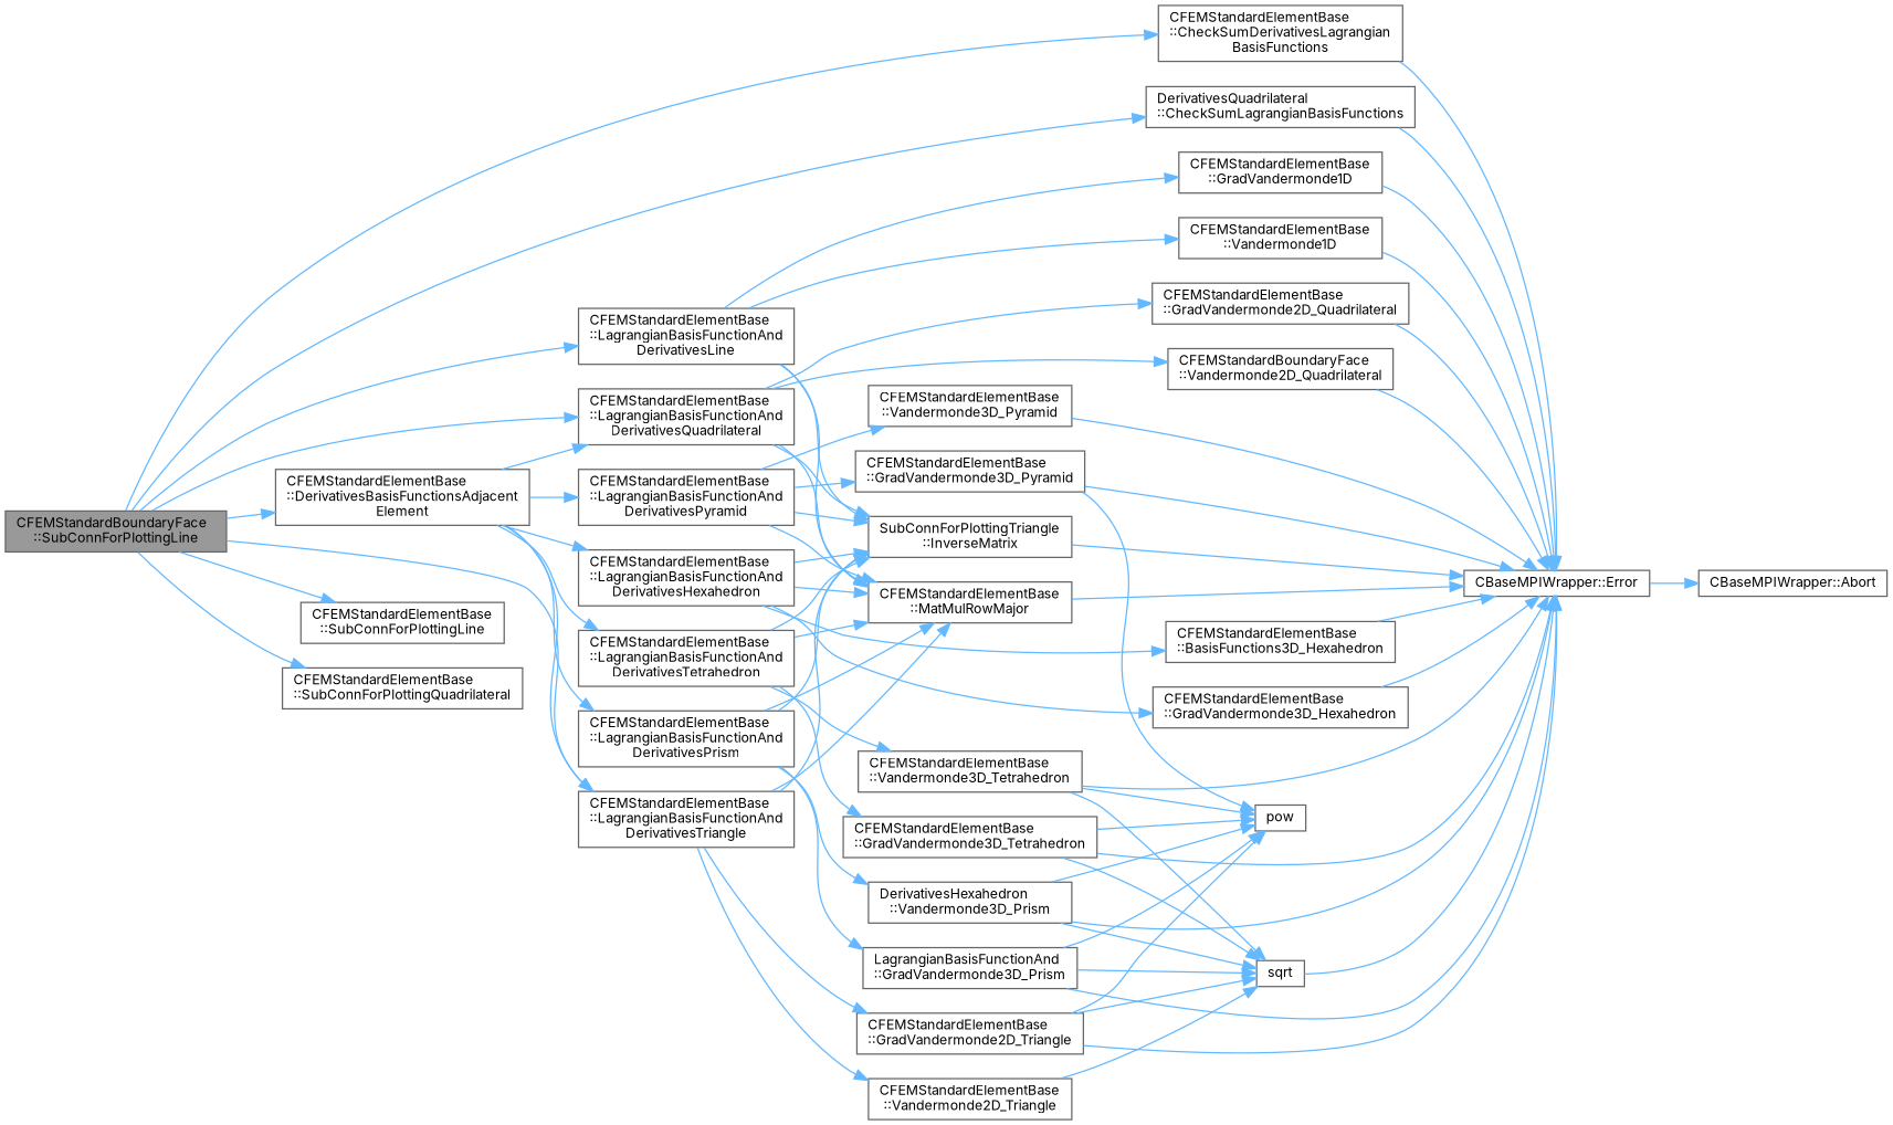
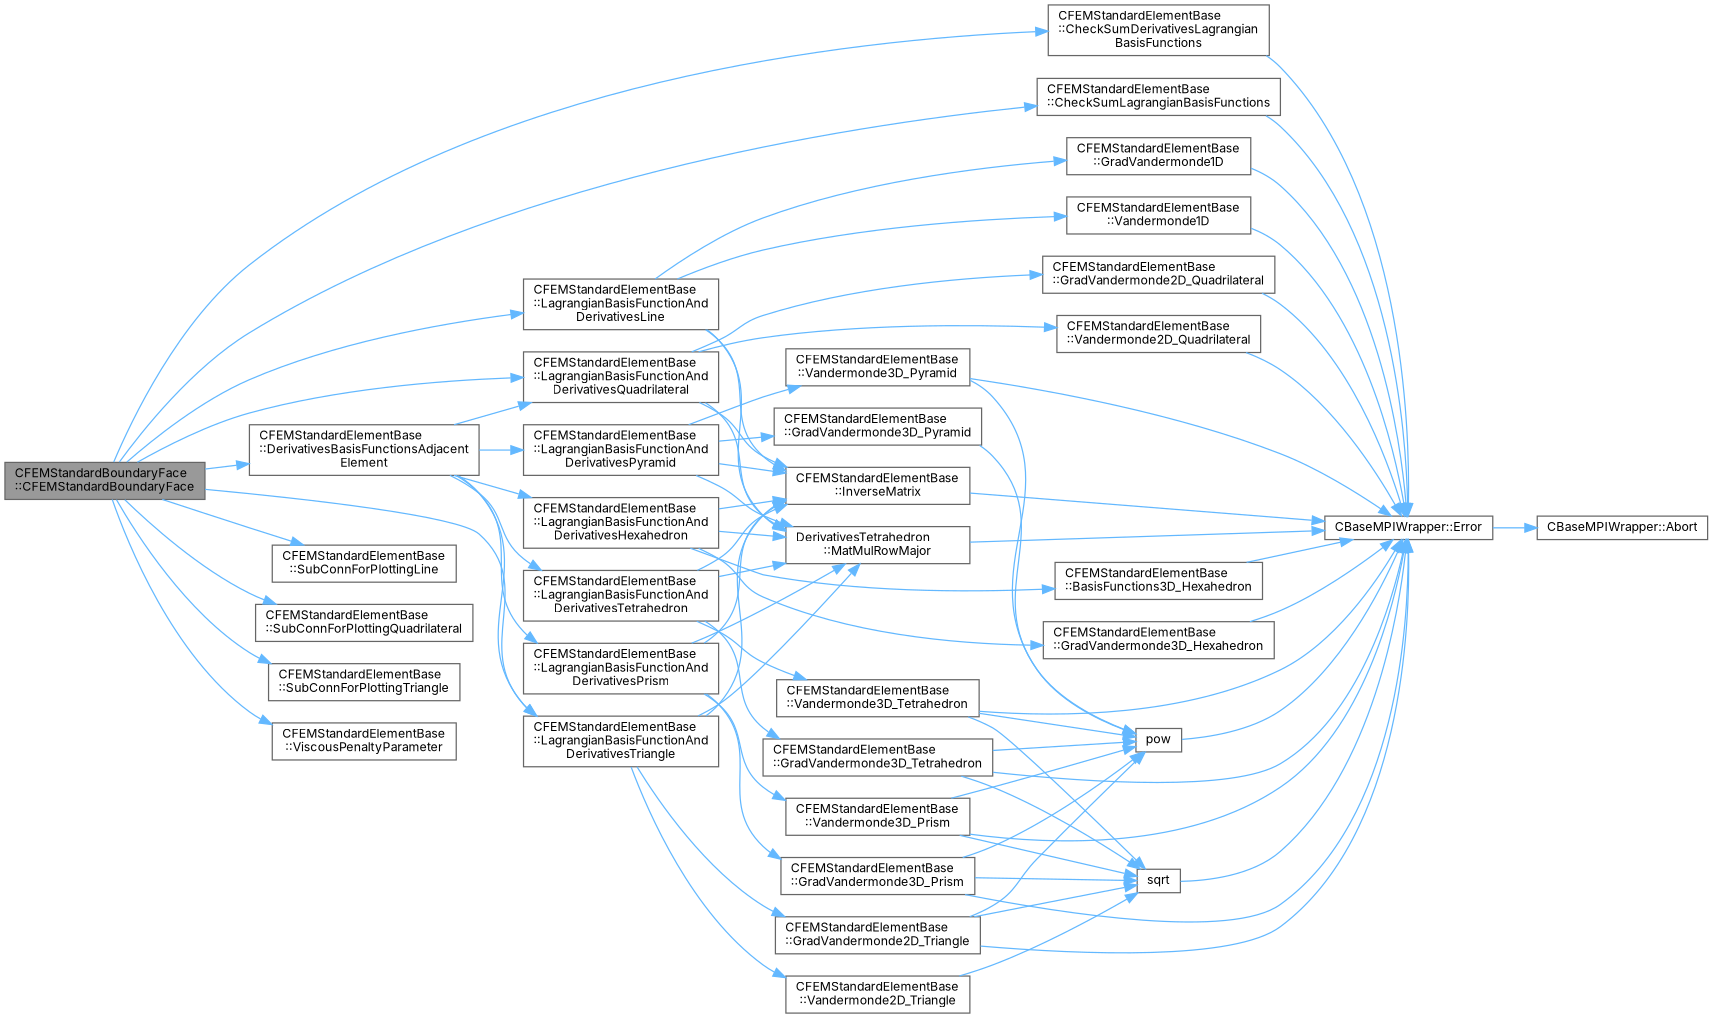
  digraph {
    fontname=Inter
    rankdir=LR
    node [color=grey40 fillcolor=white fontname=Inter fontsize=10 shape=box style=filled]
    edge [color=steelblue1 fontname=Inter fontsize=10 labelfontname=Helvetica labelfontsize=10 style=solid]
-   n1 [color=gray40 fillcolor=grey60 fontcolor=black height=0.2 label="CFEMStandardBoundaryFace\l::SubConnForPlottingLine" width=0.4]
+   n1 [color=gray40 fillcolor=grey60 fontcolor=black height=0.2 label="CFEMStandardBoundaryFace\l::CFEMStandardBoundaryFace" width=0.4]
    n2 [height=0.2 label="CFEMStandardElementBase\l::CheckSumDerivativesLagrangian\lBasisFunctions" width=0.4]
-   n3 [height=0.2 label="DerivativesQuadrilateral\l::CheckSumLagrangianBasisFunctions" width=0.4]
+   n3 [height=0.2 label="CFEMStandardElementBase\l::CheckSumLagrangianBasisFunctions" width=0.4]
    n4 [height=0.2 label="CFEMStandardElementBase\l::DerivativesBasisFunctionsAdjacent\lElement" width=0.4]
    n5 [height=0.2 label="CFEMStandardElementBase\l::LagrangianBasisFunctionAnd\lDerivativesQuadrilateral" width=0.4]
    n6 [height=0.2 label="CFEMStandardElementBase\l::LagrangianBasisFunctionAnd\lDerivativesTriangle" width=0.4]
    n7 [height=0.2 label="CFEMStandardElementBase\l::LagrangianBasisFunctionAnd\lDerivativesLine" width=0.4]
    n8 [height=0.2 label="CFEMStandardElementBase\l::SubConnForPlottingLine" width=0.4]
    n9 [height=0.2 label="CFEMStandardElementBase\l::SubConnForPlottingQuadrilateral" width=0.4]
+   n10 [height=0.2 label="CFEMStandardElementBase\l::SubConnForPlottingTriangle" width=0.4]
+   n11 [height=0.2 label="CFEMStandardElementBase\l::ViscousPenaltyParameter" width=0.4]
    n12 [height=0.2 label="CBaseMPIWrapper::Error" width=0.4]
    n13 [height=0.2 label="CFEMStandardElementBase\l::LagrangianBasisFunctionAnd\lDerivativesHexahedron" width=0.4]
    n14 [height=0.2 label="CFEMStandardElementBase\l::LagrangianBasisFunctionAnd\lDerivativesPrism" width=0.4]
    n15 [height=0.2 label="CFEMStandardElementBase\l::LagrangianBasisFunctionAnd\lDerivativesPyramid" width=0.4]
    n16 [height=0.2 label="CFEMStandardElementBase\l::LagrangianBasisFunctionAnd\lDerivativesTetrahedron" width=0.4]
-   n17 [height=0.2 label="SubConnForPlottingTriangle\l::InverseMatrix" width=0.4]
-   n18 [height=0.2 label="CFEMStandardElementBase\l::MatMulRowMajor" width=0.4]
+   n17 [height=0.2 label="CFEMStandardElementBase\l::InverseMatrix" width=0.4]
+   n18 [height=0.2 label="DerivativesTetrahedron\l::MatMulRowMajor" width=0.4]
    n19 [height=0.2 label="CFEMStandardElementBase\l::GradVandermonde2D_Quadrilateral" width=0.4]
-   n20 [height=0.2 label="CFEMStandardBoundaryFace\l::Vandermonde2D_Quadrilateral" width=0.4]
+   n20 [height=0.2 label="CFEMStandardElementBase\l::Vandermonde2D_Quadrilateral" width=0.4]
    n21 [height=0.2 label="CFEMStandardElementBase\l::GradVandermonde2D_Triangle" width=0.4]
    n22 [height=0.2 label="CFEMStandardElementBase\l::Vandermonde2D_Triangle" width=0.4]
    n23 [height=0.2 label="CFEMStandardElementBase\l::GradVandermonde1D" width=0.4]
    n24 [height=0.2 label="CFEMStandardElementBase\l::Vandermonde1D" width=0.4]
    n25 [height=0.2 label="CBaseMPIWrapper::Abort" width=0.4]
    n26 [height=0.2 label="CFEMStandardElementBase\l::GradVandermonde3D_Hexahedron" width=0.4]
    n27 [height=0.2 label="CFEMStandardElementBase\l::BasisFunctions3D_Hexahedron" width=0.4]
-   n28 [height=0.2 label="LagrangianBasisFunctionAnd\l::GradVandermonde3D_Prism" width=0.4]
-   n29 [height=0.2 label="DerivativesHexahedron\l::Vandermonde3D_Prism" width=0.4]
+   n28 [height=0.2 label="CFEMStandardElementBase\l::GradVandermonde3D_Prism" width=0.4]
+   n29 [height=0.2 label="CFEMStandardElementBase\l::Vandermonde3D_Prism" width=0.4]
    n30 [height=0.2 label="CFEMStandardElementBase\l::GradVandermonde3D_Pyramid" width=0.4]
    n31 [height=0.2 label="CFEMStandardElementBase\l::Vandermonde3D_Pyramid" width=0.4]
    n32 [height=0.2 label="CFEMStandardElementBase\l::GradVandermonde3D_Tetrahedron" width=0.4]
    n33 [height=0.2 label="CFEMStandardElementBase\l::Vandermonde3D_Tetrahedron" width=0.4]
    n34 [height=0.2 label=pow width=0.4]
    n35 [height=0.2 label=sqrt width=0.4]
    n1 -> n2
    n1 -> n3
    n1 -> n4
    n1 -> n5
    n1 -> n6
    n1 -> n7
    n1 -> n8
    n1 -> n9
+   n1 -> n10
+   n1 -> n11
    n2 -> n12
    n3 -> n12
    n4 -> n5
    n4 -> n6
    n4 -> n13
    n4 -> n14
    n4 -> n15
    n4 -> n16
    n5 -> n17
    n5 -> n18
    n5 -> n19
    n5 -> n20
    n6 -> n17
    n6 -> n18
    n6 -> n21
    n6 -> n22
    n7 -> n17
    n7 -> n18
    n7 -> n23
    n7 -> n24
    n12 -> n25
    n13 -> n17
    n13 -> n18
    n13 -> n26
    n13 -> n27
    n14 -> n17
    n14 -> n18
    n14 -> n28
    n14 -> n29
    n15 -> n17
    n15 -> n18
    n15 -> n30
    n15 -> n31
    n16 -> n17
    n16 -> n18
    n16 -> n32
    n16 -> n33
    n17 -> n12
    n18 -> n12
    n19 -> n12
    n20 -> n12
    n21 -> n12
    n21 -> n34
    n21 -> n35
    n22 -> n35
    n23 -> n12
    n24 -> n12
    n26 -> n12
    n27 -> n12
    n28 -> n12
    n28 -> n34
    n28 -> n35
    n29 -> n12
    n29 -> n34
    n29 -> n35
-   n30 -> n12
+   n34 -> n12
    n30 -> n34
    n31 -> n12
+   n31 -> n34
    n32 -> n12
    n32 -> n34
    n32 -> n35
    n33 -> n12
    n33 -> n34
    n33 -> n35
    n35 -> n12
  }
